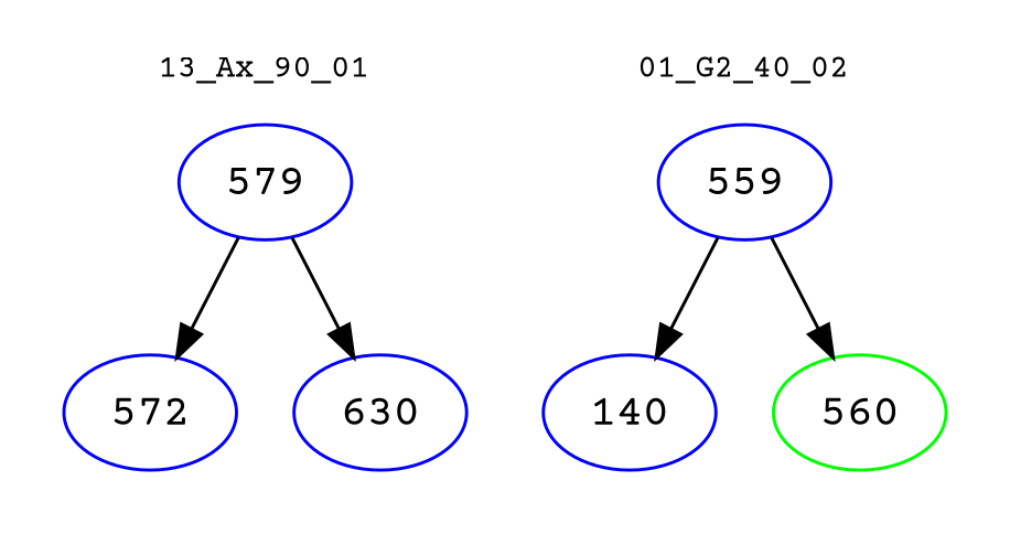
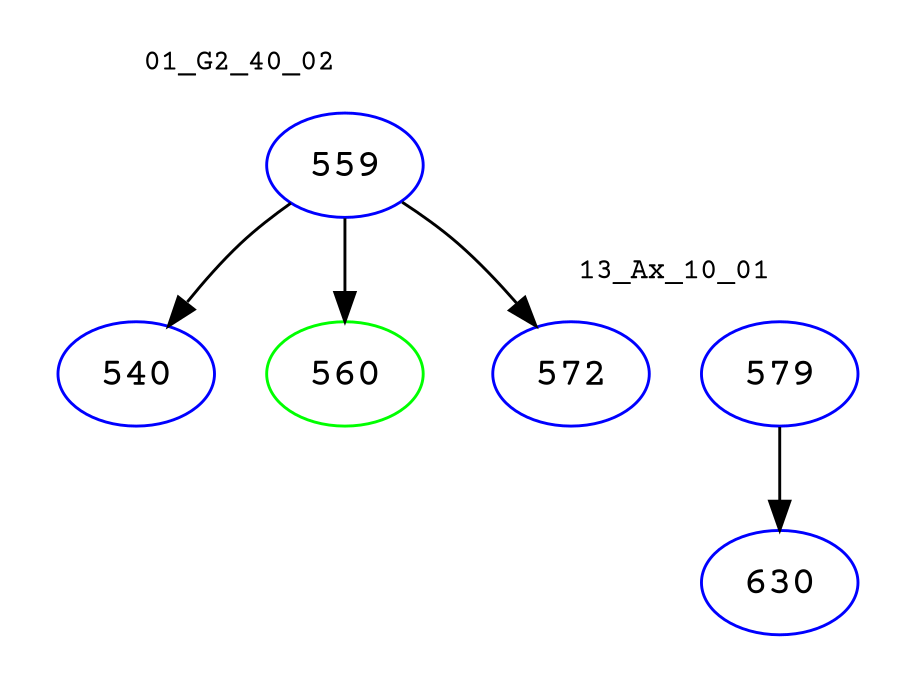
  digraph {
    fontname="Courier Prime"
    node [color=blue fontname="Courier Prime"]
    edge [color=black fontname="Courier Prime"]
    n1 [label=579]
    n2 [label=572]
    n3 [label=630]
    n4 [label=559]
-   n5 [label=140]
+   n5 [label=540]
    n6 [color=green label=560]
    subgraph cluster_1 {
      color=white
      fontsize=10
-     label="13_Ax_90_01"
+     label="13_Ax_10_01"
      n1
      n2
      n3
    }
    subgraph cluster_2 {
      color=white
      fontsize=10
      label="01_G2_40_02"
      n4
      n5
      n6
    }
-   n1 -> n2
+   n4 -> n2
    n1 -> n3
    n4 -> n5
    n4 -> n6
  }
